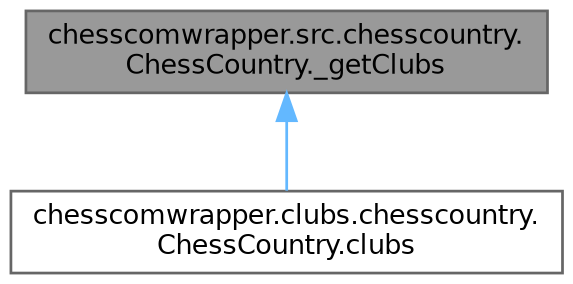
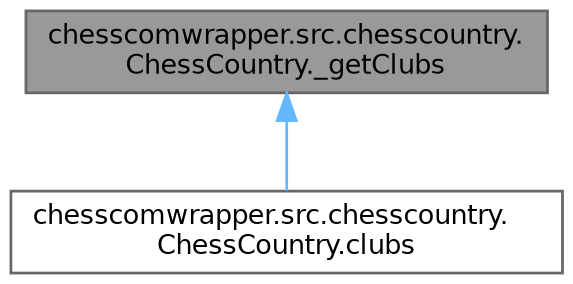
  digraph {
    rankdir=TB
    node [fontname=Helvetica fontsize=10 shape=box style=filled]
    n1 [color=gray40 fillcolor=grey60 fontcolor=black height=0.2 label="chesscomwrapper.src.chesscountry.\lChessCountry._getClubs" width=0.4]
-   n2 [color=grey40 fillcolor=white height=0.2 label="chesscomwrapper.clubs.chesscountry.\lChessCountry.clubs" width=0.4]
+   n2 [color=grey40 fillcolor=white height=0.2 label="chesscomwrapper.src.chesscountry.\lChessCountry.clubs" width=0.4]
    n1 -> n2 [color=steelblue1 dir=back fontname=Helvetica fontsize=10 labelfontname=Helvetica labelfontsize=10 style=solid]
  }
